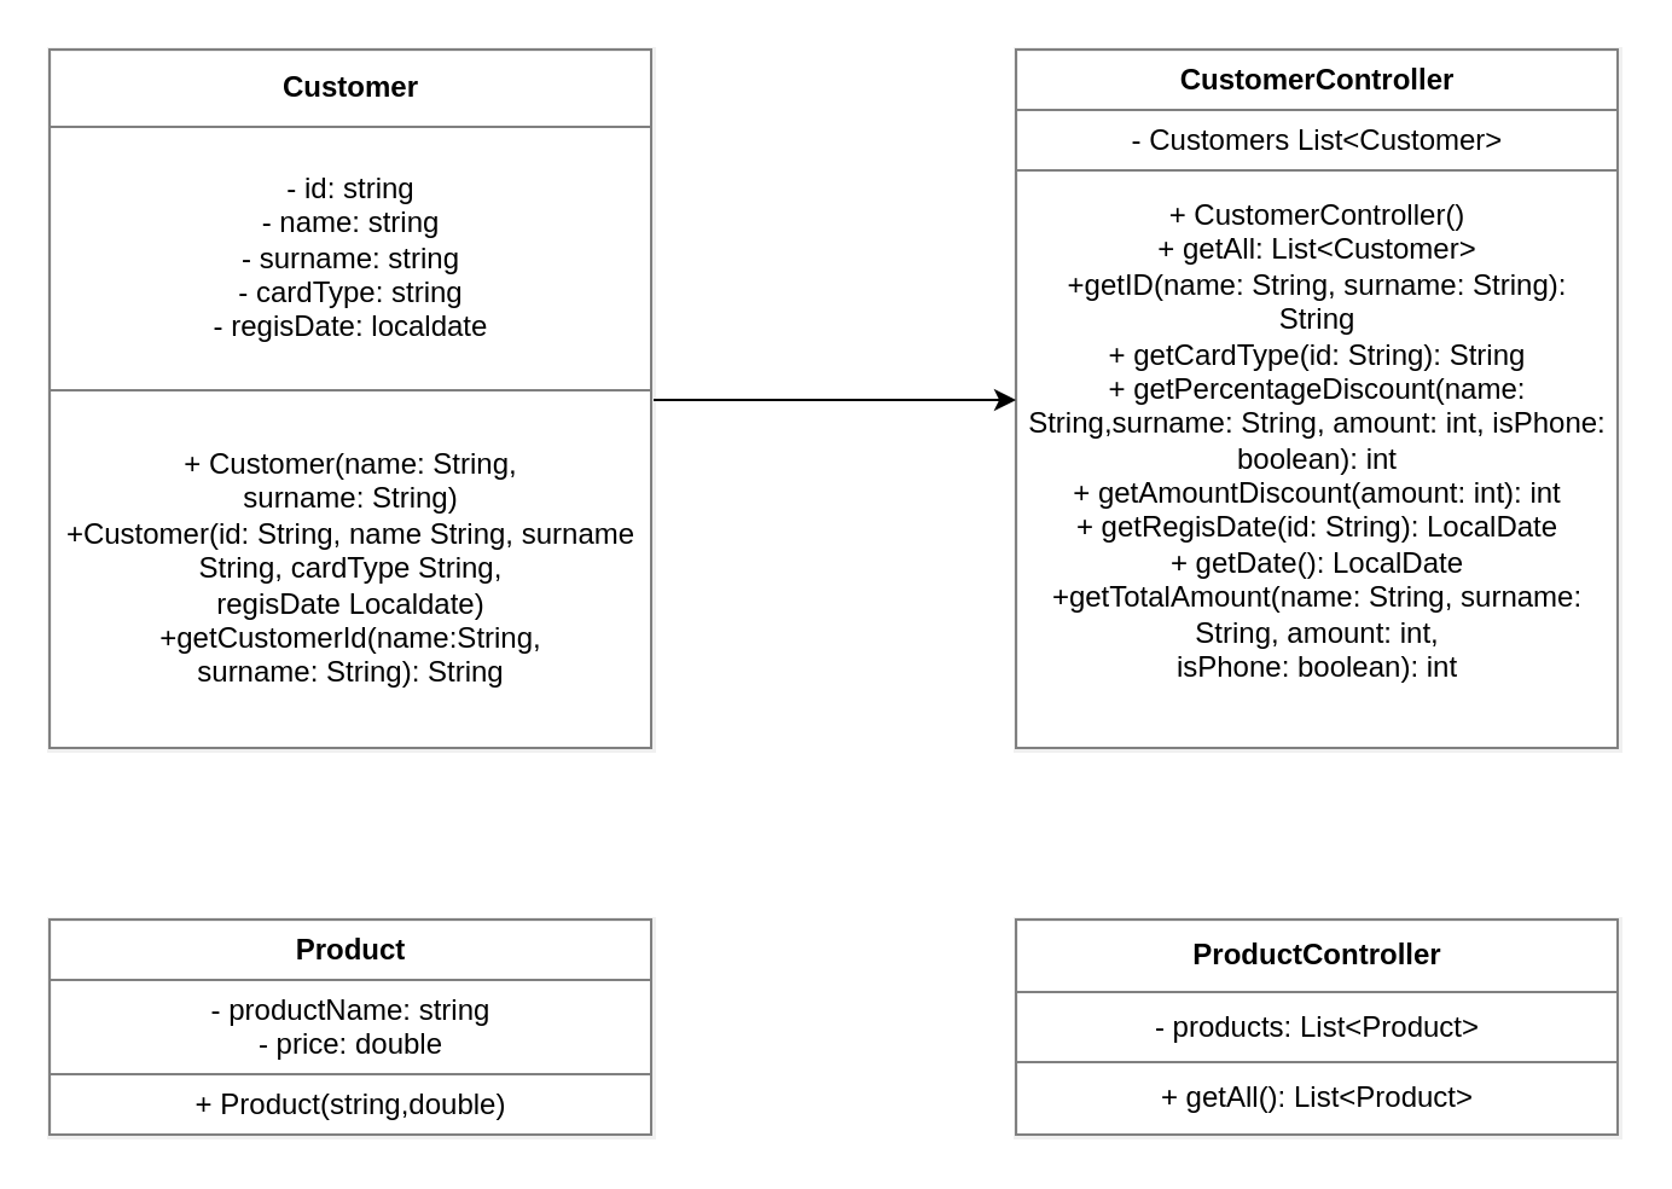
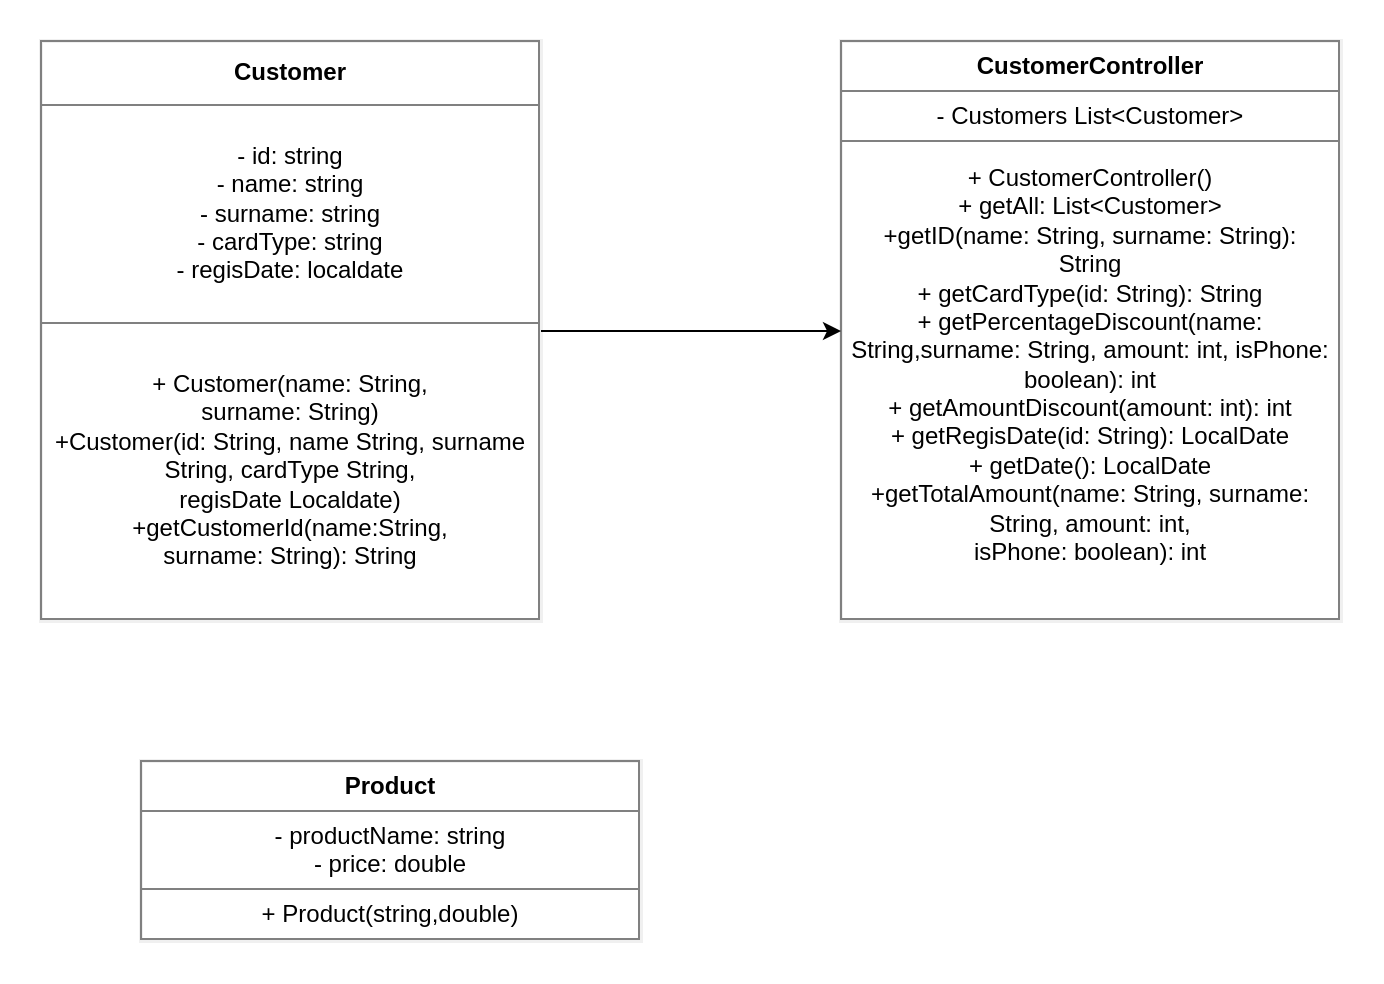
  <mxCell id="0" />
  <mxCell id="1" parent="0" />
  <mxCell id="2" value="&lt;table border=&quot;1&quot; width=&quot;100%&quot; height=&quot;100%&quot; cellpadding=&quot;4&quot; style=&quot;width:100%;height:100%;border-collapse:collapse;&quot;&gt;&lt;tbody&gt;&lt;tr&gt;&lt;th align=&quot;center&quot;&gt;&lt;b&gt;Customer&lt;br&gt;&lt;/b&gt;&lt;/th&gt;&lt;/tr&gt;&lt;tr&gt;&lt;td align=&quot;center&quot;&gt;- id: string&lt;br&gt;- name: string&lt;br&gt;- surname: string&lt;br&gt;- cardType: string&lt;br&gt;- regisDate: localdate&lt;br&gt;&lt;/td&gt;&lt;/tr&gt;&lt;tr&gt;&lt;td align=&quot;center&quot;&gt;+ Customer(name: String,&lt;br&gt;surname: String)&lt;br&gt;+Customer(id: String, name String, surname String, cardType String,&lt;br&gt;regisDate Localdate)&lt;br&gt;+getCustomerId(name:String,&lt;br&gt;surname: String): String&lt;br&gt;&lt;/td&gt;&lt;/tr&gt;&lt;/tbody&gt;&lt;/table&gt;" style="text;html=1;whiteSpace=wrap;overflow=fill;fontSize=12;fillColor=default;strokeColor=#F0F0F0;perimeterSpacing=0;strokeWidth=2;" vertex="1" parent="1"><mxGeometry x="20" y="20" width="250" height="290" as="geometry" /></mxCell>
- <mxCell id="3" value="&lt;table border=&quot;1&quot; width=&quot;100%&quot; height=&quot;100%&quot; cellpadding=&quot;4&quot; style=&quot;width:100%;height:100%;border-collapse:collapse;&quot;&gt;&lt;tbody&gt;&lt;tr&gt;&lt;th align=&quot;center&quot;&gt;&lt;b&gt;Product&lt;br&gt;&lt;/b&gt;&lt;/th&gt;&lt;/tr&gt;&lt;tr&gt;&lt;td align=&quot;center&quot;&gt;- productName: string&lt;br&gt;- price: double&lt;br&gt;&lt;/td&gt;&lt;/tr&gt;&lt;tr&gt;&lt;td align=&quot;center&quot;&gt;+ Product(string,double)&lt;/td&gt;&lt;/tr&gt;&lt;/tbody&gt;&lt;/table&gt;" style="text;html=1;whiteSpace=wrap;overflow=fill;fontSize=12;fillColor=default;strokeColor=#F0F0F0;perimeterSpacing=0;strokeWidth=2;" vertex="1" parent="1"><mxGeometry x="20" y="380" width="250" height="90" as="geometry" /></mxCell>
- <mxCell id="4" value="&lt;table border=&quot;1&quot; width=&quot;100%&quot; height=&quot;100%&quot; cellpadding=&quot;4&quot; style=&quot;width:100%;height:100%;border-collapse:collapse;&quot;&gt;&lt;tbody&gt;&lt;tr&gt;&lt;th align=&quot;center&quot;&gt;&lt;b&gt;ProductController&lt;br&gt;&lt;/b&gt;&lt;/th&gt;&lt;/tr&gt;&lt;tr&gt;&lt;td align=&quot;center&quot;&gt;- products: List&amp;lt;Product&amp;gt;&lt;/td&gt;&lt;/tr&gt;&lt;tr&gt;&lt;td style=&quot;text-align: center;&quot;&gt;+ getAll(): List&amp;lt;Product&amp;gt;&lt;br&gt;&lt;/td&gt;&lt;/tr&gt;&lt;/tbody&gt;&lt;/table&gt;" style="text;html=1;whiteSpace=wrap;overflow=fill;fontSize=12;fillColor=default;strokeColor=#F0F0F0;perimeterSpacing=0;strokeWidth=2;" vertex="1" parent="1"><mxGeometry x="420" y="380" width="250" height="90" as="geometry" /></mxCell>
+ <mxCell id="3" value="&lt;table border=&quot;1&quot; width=&quot;100%&quot; height=&quot;100%&quot; cellpadding=&quot;4&quot; style=&quot;width:100%;height:100%;border-collapse:collapse;&quot;&gt;&lt;tbody&gt;&lt;tr&gt;&lt;th align=&quot;center&quot;&gt;&lt;b&gt;Product&lt;br&gt;&lt;/b&gt;&lt;/th&gt;&lt;/tr&gt;&lt;tr&gt;&lt;td align=&quot;center&quot;&gt;- productName: string&lt;br&gt;- price: double&lt;br&gt;&lt;/td&gt;&lt;/tr&gt;&lt;tr&gt;&lt;td align=&quot;center&quot;&gt;+ Product(string,double)&lt;/td&gt;&lt;/tr&gt;&lt;/tbody&gt;&lt;/table&gt;" style="text;html=1;whiteSpace=wrap;overflow=fill;fontSize=12;fillColor=default;strokeColor=#F0F0F0;perimeterSpacing=0;strokeWidth=2;" vertex="1" parent="1"><mxGeometry x="70" y="380" width="250" height="90" as="geometry" /></mxCell>
  <mxCell id="5" value="&lt;table border=&quot;1&quot; width=&quot;100%&quot; height=&quot;100%&quot; cellpadding=&quot;4&quot; style=&quot;width:100%;height:100%;border-collapse:collapse;&quot;&gt;&lt;tbody&gt;&lt;tr&gt;&lt;th align=&quot;center&quot;&gt;&lt;b&gt;CustomerController&lt;br&gt;&lt;/b&gt;&lt;/th&gt;&lt;/tr&gt;&lt;tr&gt;&lt;td align=&quot;center&quot;&gt;- Customers List&amp;lt;Customer&amp;gt;&lt;/td&gt;&lt;/tr&gt;&lt;tr&gt;&lt;td align=&quot;center&quot;&gt;+ CustomerController()&lt;br&gt;+ getAll: List&amp;lt;Customer&amp;gt;&lt;br&gt;+getID(name: String, surname: String): String&lt;br&gt;+ getCardType(id: String): String&lt;br&gt;+ getPercentageDiscount(name: String,surname: String, amount: int, isPhone: boolean): int&lt;br&gt;+ getAmountDiscount(amount: int): int&lt;br&gt;+ getRegisDate(id: String): LocalDate&lt;br&gt;+ getDate(): LocalDate&lt;br&gt;+getTotalAmount(name: String, surname: String, amount: int,&lt;br&gt;isPhone: boolean): int&lt;br&gt;&lt;br&gt;&lt;/td&gt;&lt;/tr&gt;&lt;/tbody&gt;&lt;/table&gt;" style="text;html=1;whiteSpace=wrap;overflow=fill;fontSize=12;fillColor=default;strokeColor=#F0F0F0;perimeterSpacing=0;strokeWidth=2;" vertex="1" parent="1"><mxGeometry x="420" y="20" width="250" height="290" as="geometry" /></mxCell>
  <mxCell id="6" value="" style="endArrow=classic;html=1;fontFamily=Helvetica;fontSize=12;entryX=0;entryY=0.5;entryDx=0;entryDy=0;exitX=1;exitY=0.5;exitDx=0;exitDy=0;" edge="1" parent="1" source="2" target="5"><mxGeometry width="50" height="50" relative="1" as="geometry"><mxPoint x="300" y="100" as="sourcePoint" /><mxPoint x="380" y="100" as="targetPoint" /><Array as="points" /></mxGeometry></mxCell>
